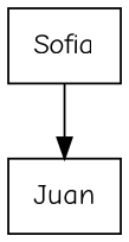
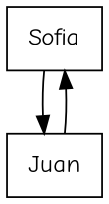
  digraph {
    splines=true
    fontname="Comic Neue"
    node [shape=box fontname="Comic Neue"]
    edge [fontname="Comic Neue"]
    Sofia
    Juan
    Sofia -> Juan
+   Juan -> Sofia
  }
